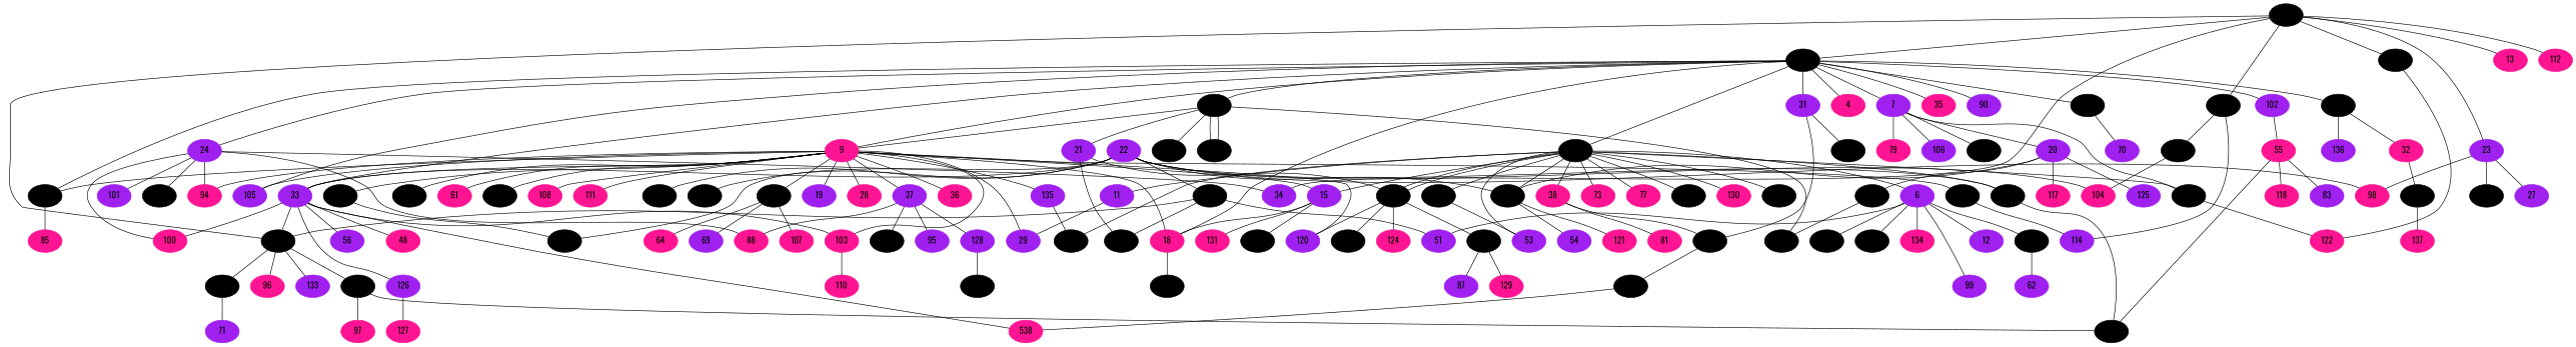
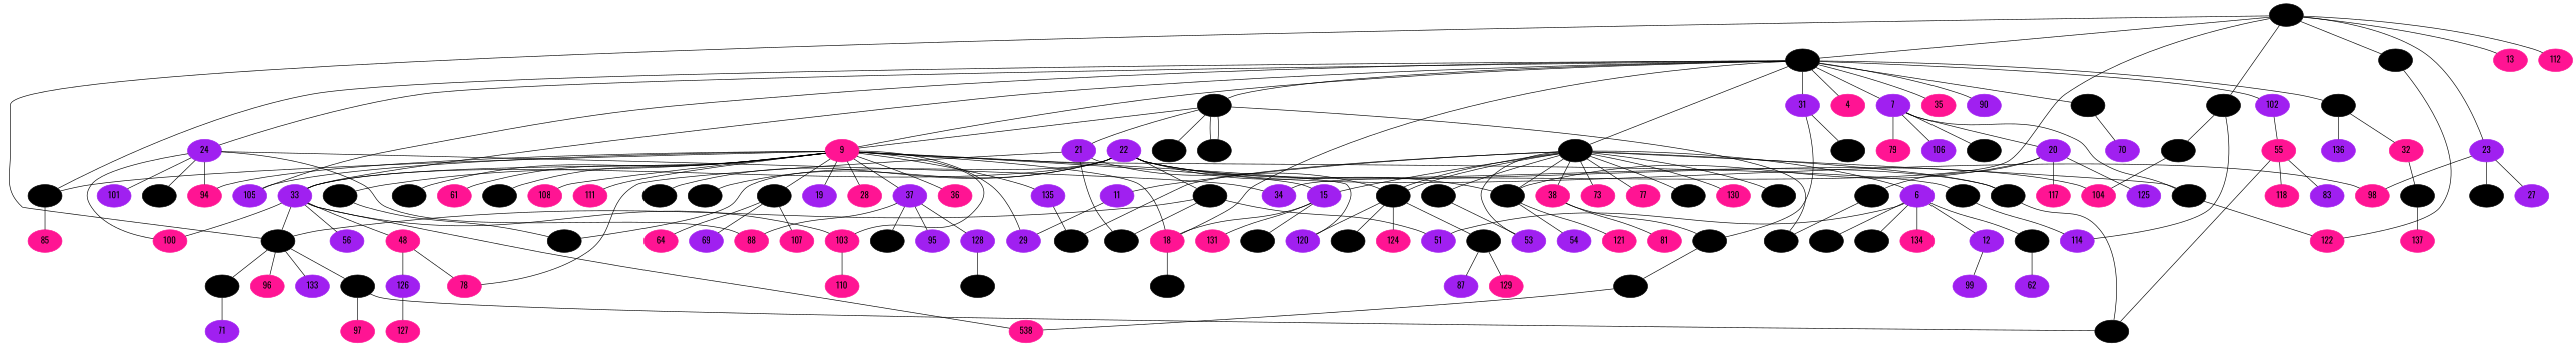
  graph {
    fontname=Oswald
    node [color=black fontname=Oswald style=filled]
    edge [fontname=Oswald]
    1
    2
    13 [color=deeppink]
    23 [color=purple]
    34 [color=purple]
    40
    45
    59
    112 [color=deeppink]
    3
    4 [color=deeppink]
    7 [color=purple]
    8
    9 [color=deeppink]
    10
    16
    18 [color=deeppink]
    24 [color=purple]
    31 [color=purple]
    33 [color=purple]
    35 [color=deeppink]
    58
    90 [color=purple]
    102 [color=purple]
    105 [color=purple]
    98 [color=deeppink]
    27 [color=purple]
    119
    65
    114 [color=purple]
    122 [color=deeppink]
    66
    68
    96 [color=deeppink]
    133 [color=purple]
    5
    6 [color=purple]
    11 [color=purple]
    15 [color=purple]
    25
    38 [color=deeppink]
    43
    50
    52
    53 [color=purple]
    60
    73 [color=deeppink]
    77 [color=deeppink]
    89
    130 [color=deeppink]
    139
    20 [color=purple]
    39
    79 [color=deeppink]
    106 [color=purple]
    21 [color=purple]
    42
    63
    92
    17
    19 [color=purple]
    28 [color=deeppink]
    29 [color=purple]
    36 [color=deeppink]
    37 [color=purple]
    41
    47
    49
    61 [color=deeppink]
    82
    94 [color=deeppink]
    103 [color=deeppink]
    108 [color=deeppink]
    111 [color=deeppink]
    120 [color=purple]
    135 [color=purple]
    32 [color=deeppink]
    136 [color=purple]
    70 [color=purple]
    86
    88 [color=deeppink]
    100 [color=deeppink]
    101 [color=purple]
    113
    80
    84
    48 [color=deeppink]
    56 [color=purple]
    n89 [color=deeppink label=538]
    85 [color=deeppink]
    55 [color=deeppink]
    12 [color=purple]
    14
    30
    72
    99 [color=purple]
    134 [color=deeppink]
    51 [color=purple]
    123
    131 [color=deeppink]
    76
    93
    124 [color=deeppink]
    81 [color=deeppink]
    54 [color=purple]
    121 [color=deeppink]
    74
    62 [color=purple]
    22 [color=purple]
    75
    26
    46
    104 [color=deeppink]
    115
    57
    117 [color=deeppink]
    125 [color=purple]
+   78 [color=deeppink]
    91
    67
    95 [color=purple]
    128 [color=purple]
    64 [color=deeppink]
    69 [color=purple]
    107 [color=deeppink]
    110 [color=deeppink]
    44
    83 [color=purple]
    118 [color=deeppink]
    87 [color=purple]
    129 [color=deeppink]
    116
    137 [color=deeppink]
    126 [color=purple]
    132
    127 [color=deeppink]
    97 [color=deeppink]
    71 [color=purple]
    1 -- 2
    1 -- 13
    1 -- 23
    1 -- 34
    1 -- 40
    1 -- 45
    1 -- 59
    1 -- 112
    2 -- 3
    2 -- 4
    2 -- 7
    2 -- 8
    2 -- 9
    2 -- 10
    2 -- 16
    2 -- 18
    2 -- 24
    2 -- 31
    2 -- 33
    2 -- 35
    2 -- 58
    2 -- 90
    2 -- 102
    2 -- 105
    23 -- 98
    23 -- 27
    23 -- 119
    40 -- 65
    40 -- 114
    45 -- 122
    59 -- 66
    59 -- 68
    59 -- 96
    59 -- 133
    3 -- 5
    3 -- 6
    3 -- 11
    3 -- 15
    3 -- 25
    3 -- 25
    3 -- 38
    3 -- 43
    3 -- 50
    3 -- 52
    3 -- 53
    3 -- 60
    3 -- 73
    3 -- 77
    3 -- 89
    3 -- 130
    3 -- 139
    7 -- 60
    7 -- 20
    7 -- 39
    7 -- 79
    7 -- 106
    8 -- 9
    8 -- 21
    8 -- 42
    8 -- 42
    8 -- 63
    8 -- 92
    9 -- 18
    9 -- 33
    9 -- 58
    9 -- 105
    9 -- 15
    9 -- 17
    9 -- 19
    9 -- 28
    9 -- 29
    9 -- 36
    9 -- 37
    9 -- 41
    9 -- 47
    9 -- 49
    9 -- 61
    9 -- 82
    9 -- 94
    9 -- 103
    9 -- 108
    9 -- 111
    9 -- 120
    9 -- 135
    10 -- 32
    10 -- 136
    16 -- 70
    18 -- 86
    24 -- 34
    24 -- 94
    24 -- 88
    24 -- 100
    24 -- 101
    24 -- 113
    31 -- 80
    31 -- 84
    33 -- 59
    33 -- 103
    33 -- 100
    33 -- 48
    33 -- 56
    33 -- n89
    58 -- 85
    102 -- 55
    65 -- 104
    66 -- 74
    66 -- 97
    68 -- 71
    6 -- 12
    6 -- 14
    6 -- 30
    6 -- 72
-   6 -- 99
+   12 -- 99
    6 -- 134
    6 -- 51
    11 -- 29
    15 -- 18
    15 -- 123
    15 -- 131
    25 -- 120
    25 -- 76
    25 -- 93
    25 -- 124
    38 -- 80
    38 -- 81
    43 -- 54
    43 -- 121
    50 -- 74
    52 -- 53
    60 -- 122
    20 -- 43
    20 -- 57
    20 -- 117
    20 -- 125
    21 -- 25
+   21 -- 78
    21 -- 91
    17 -- 75
    37 -- 88
    37 -- 67
    37 -- 95
    37 -- 128
    47 -- 114
    49 -- 64
    49 -- 69
    49 -- 107
    103 -- 110
    135 -- 139
    32 -- 44
    80 -- 116
-   33 -- 126
+   48 -- 78
+   48 -- 126
    55 -- 74
    55 -- 83
    55 -- 118
    14 -- 62
    76 -- 87
    76 -- 129
    22 -- 33
    22 -- 98
    22 -- 43
    22 -- 50
    22 -- 75
    22 -- 26
    22 -- 46
    22 -- 104
    22 -- 115
    26 -- 59
    26 -- 51
    26 -- 91
    57 -- 63
    128 -- 132
    44 -- 137
    116 -- n89
    126 -- 127
  }
